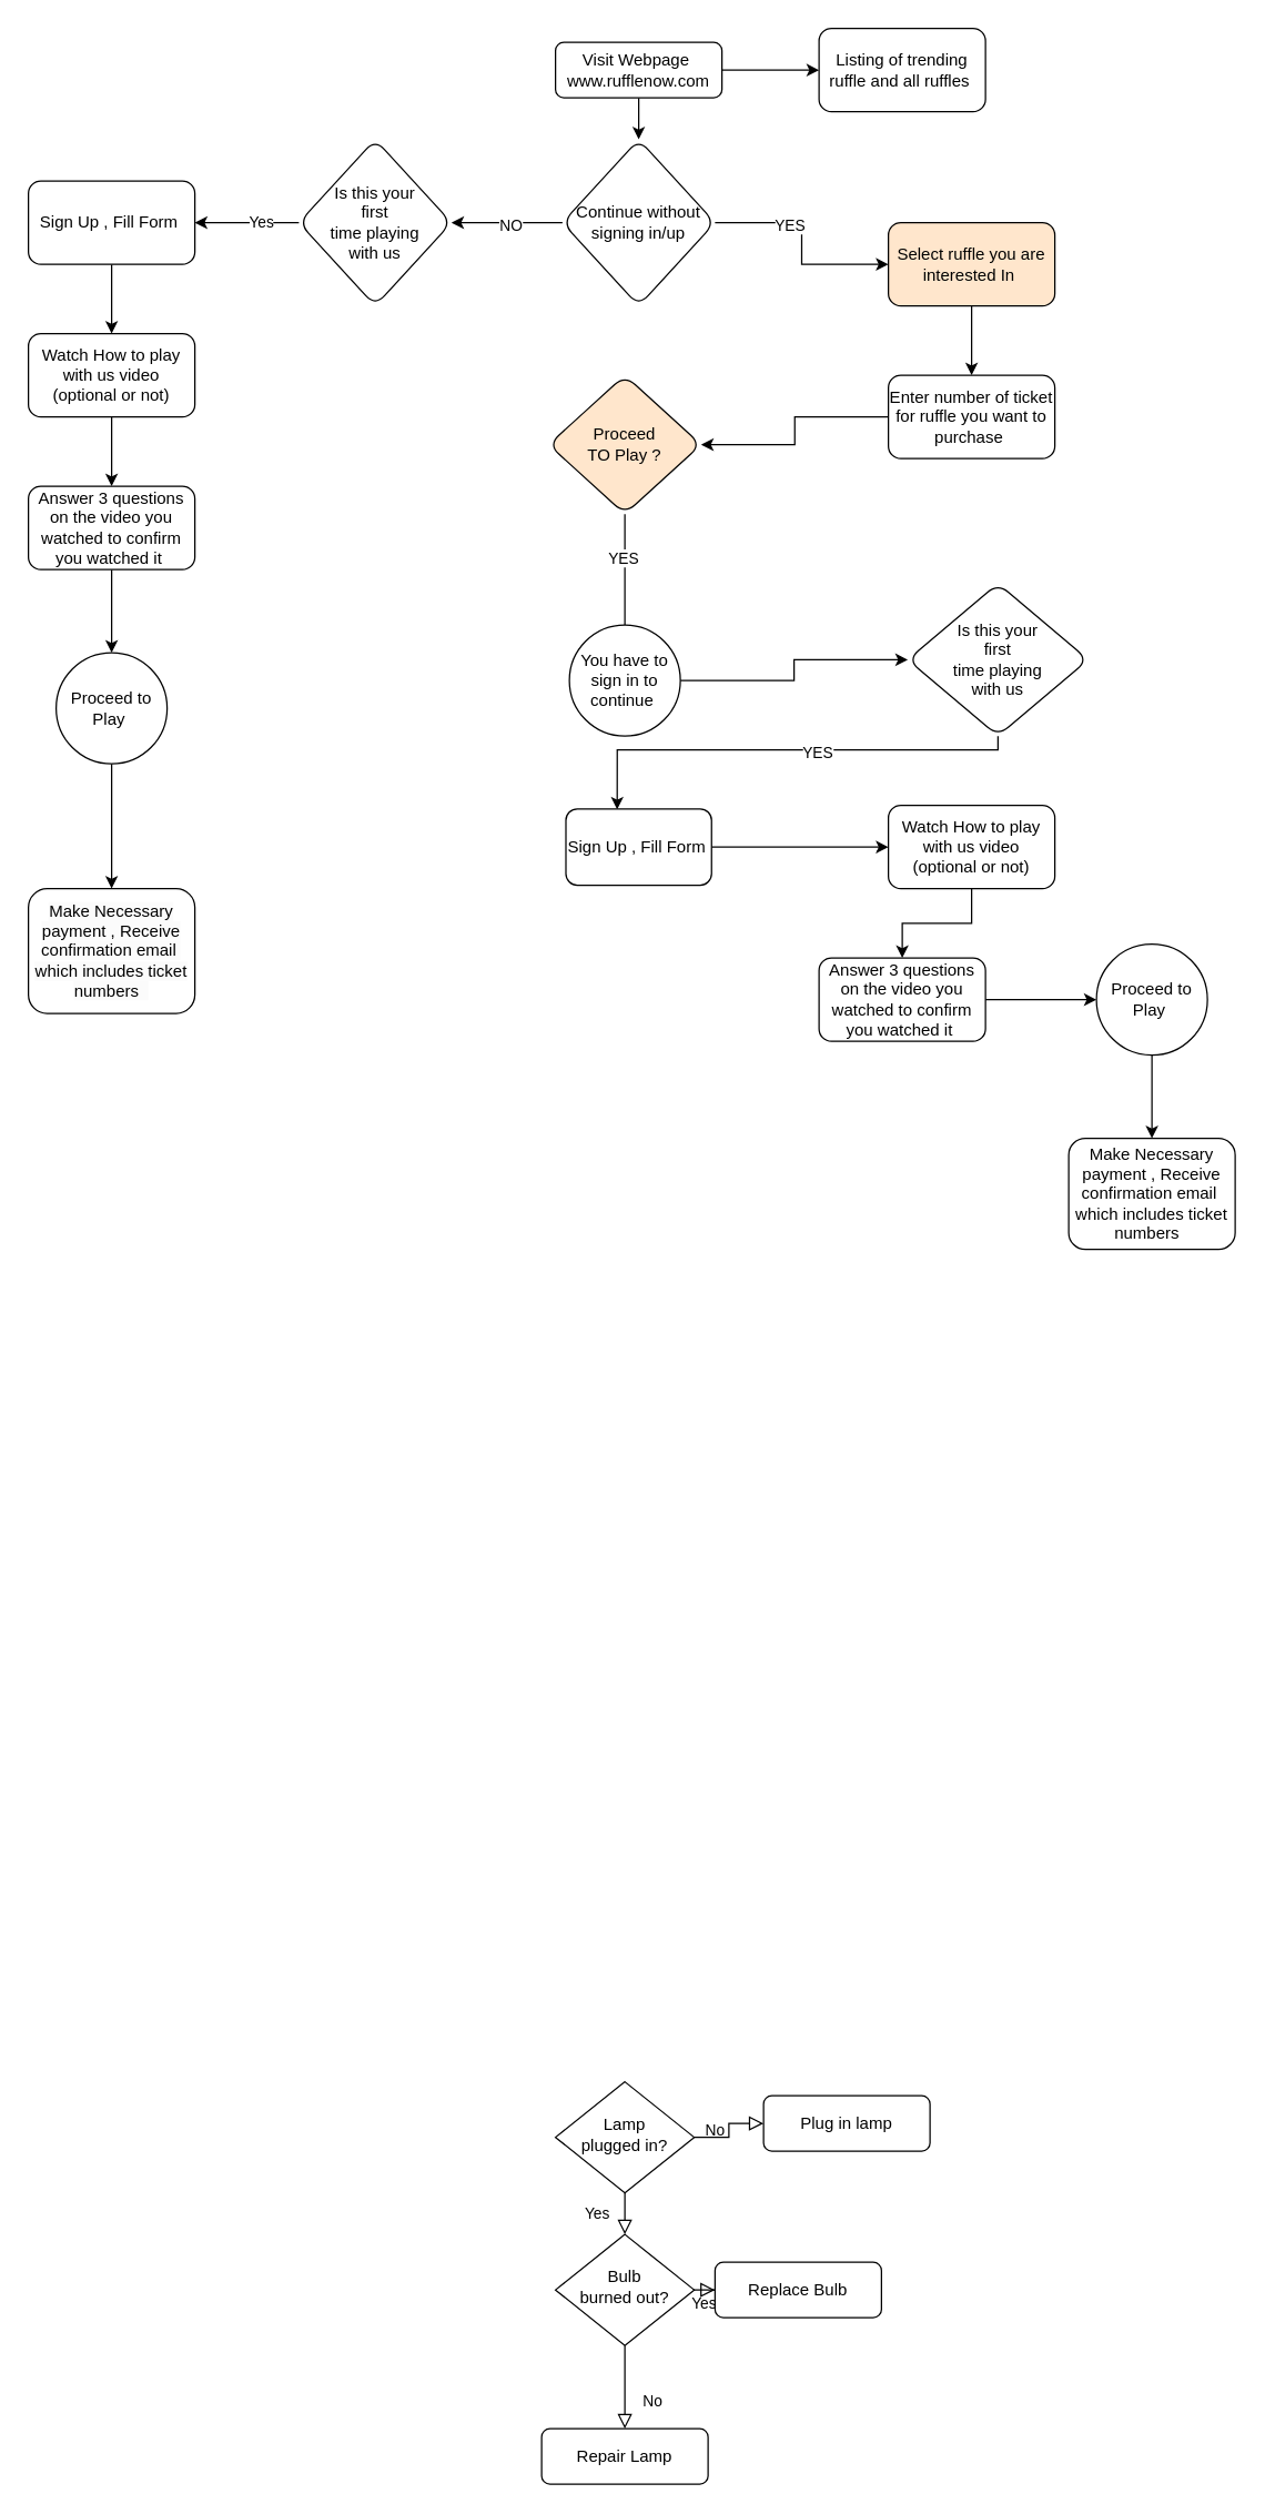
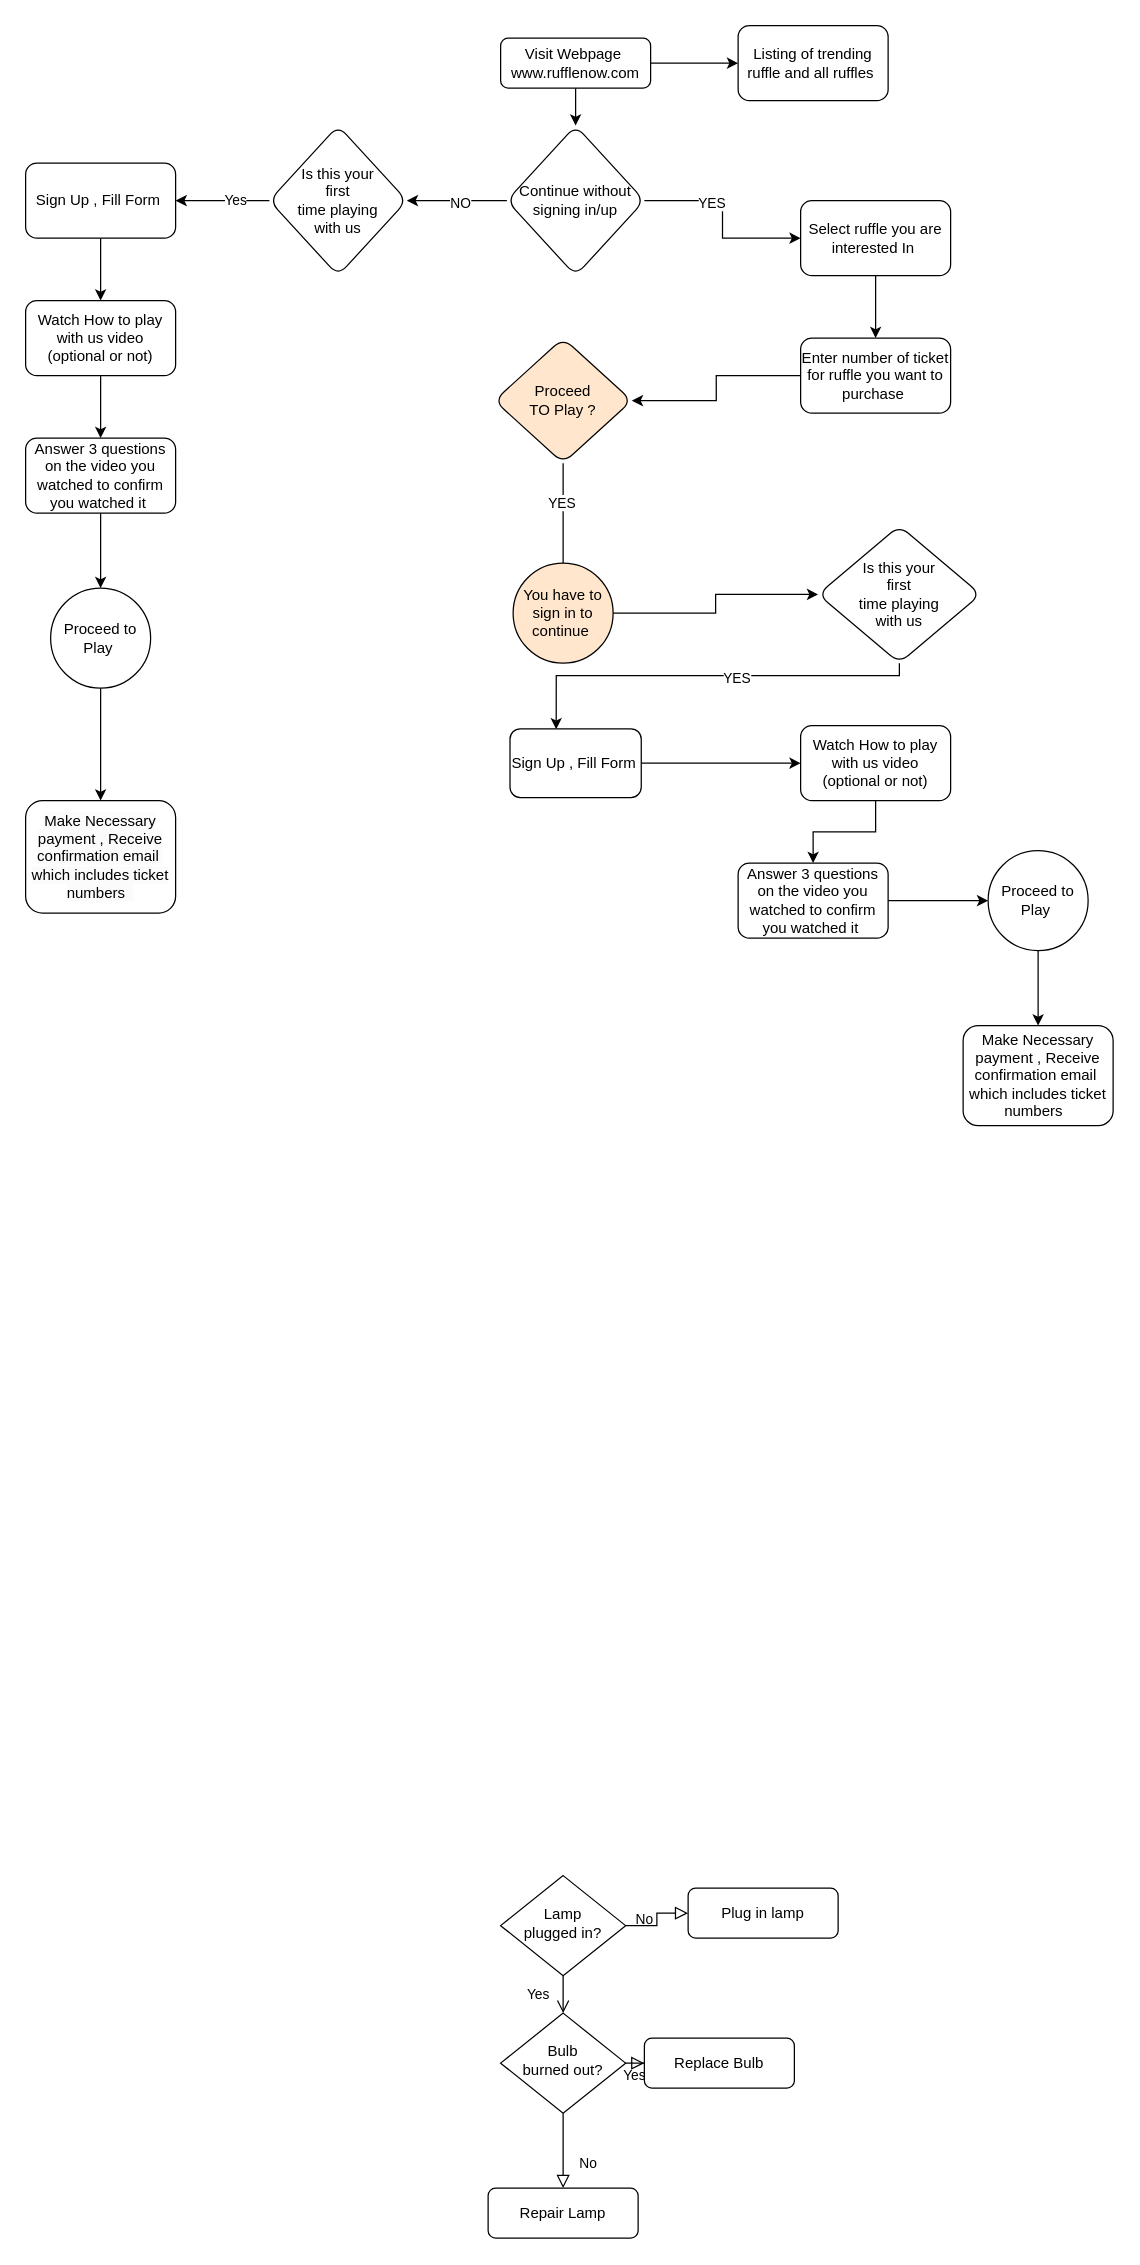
  <mxCell id="0" />
  <mxCell id="1" parent="0" />
  <mxCell id="2" style="edgeStyle=orthogonalEdgeStyle;rounded=0;orthogonalLoop=1;jettySize=auto;html=1;exitX=1;exitY=0.5;exitDx=0;exitDy=0;entryX=0;entryY=0.5;entryDx=0;entryDy=0;" edge="1" parent="1" source="4" target="14"><mxGeometry relative="1" as="geometry" /></mxCell>
  <mxCell id="3" style="edgeStyle=orthogonalEdgeStyle;rounded=0;orthogonalLoop=1;jettySize=auto;html=1;exitX=0.5;exitY=1;exitDx=0;exitDy=0;" edge="1" parent="1" source="4" target="19"><mxGeometry relative="1" as="geometry" /></mxCell>
  <mxCell id="4" value="Visit Webpage&amp;nbsp;&lt;br&gt;www.rufflenow.com" style="rounded=1;whiteSpace=wrap;html=1;fontSize=12;glass=0;strokeWidth=1;shadow=0;" parent="1" vertex="1"><mxGeometry x="400" y="30" width="120" height="40" as="geometry" /></mxCell>
- <mxCell id="5" value="Yes" style="rounded=0;html=1;jettySize=auto;orthogonalLoop=1;fontSize=11;endArrow=block;endFill=0;endSize=8;strokeWidth=1;shadow=0;labelBackgroundColor=none;edgeStyle=orthogonalEdgeStyle;" parent="1" source="7" target="11" edge="1"><mxGeometry y="20" relative="1" as="geometry"><mxPoint as="offset" /></mxGeometry></mxCell>
+ <mxCell id="5" value="Yes" style="rounded=0;html=1;jettySize=auto;orthogonalLoop=1;fontSize=11;endArrow=open;endFill=0;endSize=8;strokeWidth=1;shadow=0;labelBackgroundColor=none;edgeStyle=orthogonalEdgeStyle;" parent="1" source="7" target="11" edge="1"><mxGeometry y="20" relative="1" as="geometry"><mxPoint as="offset" /></mxGeometry></mxCell>
  <mxCell id="6" value="No" style="edgeStyle=orthogonalEdgeStyle;rounded=0;html=1;jettySize=auto;orthogonalLoop=1;fontSize=11;endArrow=block;endFill=0;endSize=8;strokeWidth=1;shadow=0;labelBackgroundColor=none;" parent="1" source="7" target="8" edge="1"><mxGeometry y="10" relative="1" as="geometry"><mxPoint as="offset" /></mxGeometry></mxCell>
  <mxCell id="7" value="Lamp&lt;br&gt;plugged in?" style="rhombus;whiteSpace=wrap;html=1;shadow=0;fontFamily=Helvetica;fontSize=12;align=center;strokeWidth=1;spacing=6;spacingTop=-4;" parent="1" vertex="1"><mxGeometry x="400" y="1500" width="100" height="80" as="geometry" /></mxCell>
  <mxCell id="8" value="Plug in lamp" style="rounded=1;whiteSpace=wrap;html=1;fontSize=12;glass=0;strokeWidth=1;shadow=0;" parent="1" vertex="1"><mxGeometry x="550" y="1510" width="120" height="40" as="geometry" /></mxCell>
  <mxCell id="9" value="No" style="rounded=0;html=1;jettySize=auto;orthogonalLoop=1;fontSize=11;endArrow=block;endFill=0;endSize=8;strokeWidth=1;shadow=0;labelBackgroundColor=none;edgeStyle=orthogonalEdgeStyle;" parent="1" source="11" target="12" edge="1"><mxGeometry x="0.333" y="20" relative="1" as="geometry"><mxPoint as="offset" /></mxGeometry></mxCell>
  <mxCell id="10" value="Yes" style="edgeStyle=orthogonalEdgeStyle;rounded=0;html=1;jettySize=auto;orthogonalLoop=1;fontSize=11;endArrow=block;endFill=0;endSize=8;strokeWidth=1;shadow=0;labelBackgroundColor=none;" parent="1" source="11" target="13" edge="1"><mxGeometry y="10" relative="1" as="geometry"><mxPoint as="offset" /></mxGeometry></mxCell>
  <mxCell id="11" value="Bulb&lt;br&gt;burned out?" style="rhombus;whiteSpace=wrap;html=1;shadow=0;fontFamily=Helvetica;fontSize=12;align=center;strokeWidth=1;spacing=6;spacingTop=-4;" parent="1" vertex="1"><mxGeometry x="400" y="1610" width="100" height="80" as="geometry" /></mxCell>
  <mxCell id="12" value="Repair Lamp" style="rounded=1;whiteSpace=wrap;html=1;fontSize=12;glass=0;strokeWidth=1;shadow=0;" parent="1" vertex="1"><mxGeometry x="390" y="1750" width="120" height="40" as="geometry" /></mxCell>
  <mxCell id="13" value="Replace Bulb" style="rounded=1;whiteSpace=wrap;html=1;fontSize=12;glass=0;strokeWidth=1;shadow=0;" parent="1" vertex="1"><mxGeometry x="515" y="1630" width="120" height="40" as="geometry" /></mxCell>
  <mxCell id="14" value="Listing of trending ruffle and all ruffles&amp;nbsp;" style="whiteSpace=wrap;html=1;rounded=1;glass=0;strokeWidth=1;shadow=0;" vertex="1" parent="1"><mxGeometry x="590" y="20" width="120" height="60" as="geometry" /></mxCell>
  <mxCell id="15" value="" style="edgeStyle=orthogonalEdgeStyle;rounded=0;orthogonalLoop=1;jettySize=auto;html=1;" edge="1" parent="1" source="19" target="21"><mxGeometry relative="1" as="geometry" /></mxCell>
  <mxCell id="16" value="YES" style="edgeLabel;html=1;align=center;verticalAlign=middle;resizable=0;points=[];" vertex="1" connectable="0" parent="15"><mxGeometry x="-0.317" relative="1" as="geometry"><mxPoint y="1" as="offset" /></mxGeometry></mxCell>
  <mxCell id="17" value="" style="edgeStyle=orthogonalEdgeStyle;rounded=0;orthogonalLoop=1;jettySize=auto;html=1;" edge="1" parent="1" source="19" target="43"><mxGeometry relative="1" as="geometry" /></mxCell>
  <mxCell id="18" value="NO" style="edgeLabel;html=1;align=center;verticalAlign=middle;resizable=0;points=[];" vertex="1" connectable="0" parent="17"><mxGeometry x="-0.05" y="1" relative="1" as="geometry"><mxPoint as="offset" /></mxGeometry></mxCell>
  <mxCell id="19" value="Continue without signing in/up" style="rhombus;whiteSpace=wrap;html=1;rounded=1;glass=0;strokeWidth=1;shadow=0;" vertex="1" parent="1"><mxGeometry x="405" y="100" width="110" height="120" as="geometry" /></mxCell>
  <mxCell id="20" value="" style="edgeStyle=orthogonalEdgeStyle;rounded=0;orthogonalLoop=1;jettySize=auto;html=1;" edge="1" parent="1" source="21" target="23"><mxGeometry relative="1" as="geometry" /></mxCell>
- <mxCell id="21" value="Select ruffle you are interested In&amp;nbsp;" style="whiteSpace=wrap;html=1;rounded=1;glass=0;strokeWidth=1;shadow=0;fillColor=#ffe6cc;" vertex="1" parent="1"><mxGeometry x="640" y="160" width="120" height="60" as="geometry" /></mxCell>
+ <mxCell id="21" value="Select ruffle you are interested In&amp;nbsp;" style="whiteSpace=wrap;html=1;rounded=1;glass=0;strokeWidth=1;shadow=0;" vertex="1" parent="1"><mxGeometry x="640" y="160" width="120" height="60" as="geometry" /></mxCell>
  <mxCell id="22" value="" style="edgeStyle=orthogonalEdgeStyle;rounded=0;orthogonalLoop=1;jettySize=auto;html=1;" edge="1" parent="1" source="23" target="24"><mxGeometry relative="1" as="geometry" /></mxCell>
  <mxCell id="23" value="Enter number of ticket for ruffle you want to purchase&amp;nbsp;" style="whiteSpace=wrap;html=1;rounded=1;glass=0;strokeWidth=1;shadow=0;" vertex="1" parent="1"><mxGeometry x="640" y="270" width="120" height="60" as="geometry" /></mxCell>
  <mxCell id="24" value="Proceed &lt;br&gt;TO Play ?" style="rhombus;whiteSpace=wrap;html=1;rounded=1;glass=0;strokeWidth=1;shadow=0;fillColor=#ffe6cc;" vertex="1" parent="1"><mxGeometry x="395" y="270" width="110" height="100" as="geometry" /></mxCell>
  <mxCell id="25" style="edgeStyle=orthogonalEdgeStyle;rounded=0;orthogonalLoop=1;jettySize=auto;html=1;exitX=0.5;exitY=1;exitDx=0;exitDy=0;entryX=0.352;entryY=0.009;entryDx=0;entryDy=0;entryPerimeter=0;" edge="1" parent="1" source="27" target="29"><mxGeometry relative="1" as="geometry"><Array as="points"><mxPoint x="719" y="540" /><mxPoint x="445" y="540" /></Array></mxGeometry></mxCell>
  <mxCell id="26" value="YES" style="edgeLabel;html=1;align=center;verticalAlign=middle;resizable=0;points=[];" vertex="1" connectable="0" parent="25"><mxGeometry x="-0.136" y="3" relative="1" as="geometry"><mxPoint y="-2" as="offset" /></mxGeometry></mxCell>
  <mxCell id="27" value="Is this your&lt;br&gt;first &lt;br&gt;time playing&lt;br&gt;&amp;nbsp;with us&amp;nbsp;" style="rhombus;whiteSpace=wrap;html=1;rounded=1;glass=0;strokeWidth=1;shadow=0;" vertex="1" parent="1"><mxGeometry x="654" y="420" width="130" height="110" as="geometry" /></mxCell>
  <mxCell id="28" style="edgeStyle=orthogonalEdgeStyle;rounded=0;orthogonalLoop=1;jettySize=auto;html=1;exitX=1;exitY=0.5;exitDx=0;exitDy=0;" edge="1" parent="1" source="29" target="31"><mxGeometry relative="1" as="geometry" /></mxCell>
  <mxCell id="29" value="Sign Up , Fill Form&amp;nbsp;" style="whiteSpace=wrap;html=1;rounded=1;glass=0;strokeWidth=1;shadow=0;" vertex="1" parent="1"><mxGeometry x="407.5" y="582.5" width="105" height="55" as="geometry" /></mxCell>
  <mxCell id="30" value="" style="edgeStyle=orthogonalEdgeStyle;rounded=0;orthogonalLoop=1;jettySize=auto;html=1;" edge="1" parent="1" source="31" target="33"><mxGeometry relative="1" as="geometry" /></mxCell>
  <mxCell id="31" value="Watch How to play with us video (optional or not)" style="whiteSpace=wrap;html=1;rounded=1;glass=0;strokeWidth=1;shadow=0;" vertex="1" parent="1"><mxGeometry x="640" y="580" width="120" height="60" as="geometry" /></mxCell>
  <mxCell id="32" value="" style="edgeStyle=orthogonalEdgeStyle;rounded=0;orthogonalLoop=1;jettySize=auto;html=1;" edge="1" parent="1" source="33" target="35"><mxGeometry relative="1" as="geometry" /></mxCell>
  <mxCell id="33" value="Answer 3 questions on the video you watched to confirm you watched it&amp;nbsp;" style="whiteSpace=wrap;html=1;rounded=1;glass=0;strokeWidth=1;shadow=0;" vertex="1" parent="1"><mxGeometry x="590" y="690" width="120" height="60" as="geometry" /></mxCell>
  <mxCell id="34" value="" style="edgeStyle=orthogonalEdgeStyle;rounded=0;orthogonalLoop=1;jettySize=auto;html=1;" edge="1" parent="1" source="35" target="40"><mxGeometry relative="1" as="geometry" /></mxCell>
  <mxCell id="35" value="Proceed to Play&amp;nbsp;" style="ellipse;whiteSpace=wrap;html=1;rounded=1;glass=0;strokeWidth=1;shadow=0;" vertex="1" parent="1"><mxGeometry x="790" y="680" width="80" height="80" as="geometry" /></mxCell>
  <mxCell id="36" value="" style="edgeStyle=orthogonalEdgeStyle;rounded=0;orthogonalLoop=1;jettySize=auto;html=1;exitX=0.5;exitY=1;exitDx=0;exitDy=0;endArrow=none;" edge="1" parent="1" source="24" target="39"><mxGeometry relative="1" as="geometry"><mxPoint x="450" y="370" as="sourcePoint" /><mxPoint x="450" y="530" as="targetPoint" /></mxGeometry></mxCell>
  <mxCell id="37" value="YES" style="edgeLabel;html=1;align=center;verticalAlign=middle;resizable=0;points=[];" vertex="1" connectable="0" parent="36"><mxGeometry x="-0.246" y="2" relative="1" as="geometry"><mxPoint x="-4" y="1" as="offset" /></mxGeometry></mxCell>
  <mxCell id="38" style="edgeStyle=orthogonalEdgeStyle;rounded=0;orthogonalLoop=1;jettySize=auto;html=1;exitX=1;exitY=0.5;exitDx=0;exitDy=0;entryX=0;entryY=0.5;entryDx=0;entryDy=0;" edge="1" parent="1" source="39" target="27"><mxGeometry relative="1" as="geometry" /></mxCell>
- <mxCell id="39" value="You have to sign in to continue&amp;nbsp;" style="ellipse;whiteSpace=wrap;html=1;rounded=1;glass=0;strokeWidth=1;shadow=0;" vertex="1" parent="1"><mxGeometry x="410" y="450" width="80" height="80" as="geometry" /></mxCell>
+ <mxCell id="39" value="You have to sign in to continue&amp;nbsp;" style="ellipse;whiteSpace=wrap;html=1;rounded=1;glass=0;strokeWidth=1;shadow=0;fillColor=#ffe6cc;" vertex="1" parent="1"><mxGeometry x="410" y="450" width="80" height="80" as="geometry" /></mxCell>
  <mxCell id="40" value="Make Necessary payment , Receive confirmation email&amp;nbsp;&lt;br&gt;which includes ticket numbers&amp;nbsp;&amp;nbsp;" style="whiteSpace=wrap;html=1;rounded=1;glass=0;strokeWidth=1;shadow=0;" vertex="1" parent="1"><mxGeometry x="770" y="820" width="120" height="80" as="geometry" /></mxCell>
  <mxCell id="41" value="" style="edgeStyle=orthogonalEdgeStyle;rounded=0;orthogonalLoop=1;jettySize=auto;html=1;" edge="1" parent="1" source="43" target="45"><mxGeometry relative="1" as="geometry" /></mxCell>
  <mxCell id="42" value="Yes" style="edgeLabel;html=1;align=center;verticalAlign=middle;resizable=0;points=[];" vertex="1" connectable="0" parent="41"><mxGeometry x="-0.253" y="-1" relative="1" as="geometry"><mxPoint as="offset" /></mxGeometry></mxCell>
  <mxCell id="43" value="Is this your&lt;br style=&quot;border-color: var(--border-color);&quot;&gt;first&lt;br style=&quot;border-color: var(--border-color);&quot;&gt;time playing&lt;br style=&quot;border-color: var(--border-color);&quot;&gt;&amp;nbsp;with us&amp;nbsp;" style="rhombus;whiteSpace=wrap;html=1;rounded=1;glass=0;strokeWidth=1;shadow=0;" vertex="1" parent="1"><mxGeometry x="215" y="100" width="110" height="120" as="geometry" /></mxCell>
  <mxCell id="44" style="edgeStyle=orthogonalEdgeStyle;rounded=0;orthogonalLoop=1;jettySize=auto;html=1;exitX=0.5;exitY=1;exitDx=0;exitDy=0;entryX=0.5;entryY=0;entryDx=0;entryDy=0;" edge="1" parent="1" source="45" target="47"><mxGeometry relative="1" as="geometry" /></mxCell>
  <mxCell id="45" value="Sign Up , Fill Form&amp;nbsp;" style="whiteSpace=wrap;html=1;rounded=1;glass=0;strokeWidth=1;shadow=0;" vertex="1" parent="1"><mxGeometry x="20" y="130" width="120" height="60" as="geometry" /></mxCell>
  <mxCell id="46" value="" style="edgeStyle=orthogonalEdgeStyle;rounded=0;orthogonalLoop=1;jettySize=auto;html=1;" edge="1" parent="1" source="47" target="49"><mxGeometry relative="1" as="geometry" /></mxCell>
  <mxCell id="47" value="Watch How to play with us video (optional or not)" style="whiteSpace=wrap;html=1;rounded=1;glass=0;strokeWidth=1;shadow=0;" vertex="1" parent="1"><mxGeometry x="20" y="240" width="120" height="60" as="geometry" /></mxCell>
  <mxCell id="48" style="edgeStyle=orthogonalEdgeStyle;rounded=0;orthogonalLoop=1;jettySize=auto;html=1;exitX=0.5;exitY=1;exitDx=0;exitDy=0;entryX=0.5;entryY=0;entryDx=0;entryDy=0;" edge="1" parent="1" source="49" target="51"><mxGeometry relative="1" as="geometry" /></mxCell>
  <mxCell id="49" value="Answer 3 questions on the video you watched to confirm you watched it&amp;nbsp;" style="whiteSpace=wrap;html=1;rounded=1;glass=0;strokeWidth=1;shadow=0;" vertex="1" parent="1"><mxGeometry x="20" y="350" width="120" height="60" as="geometry" /></mxCell>
  <mxCell id="50" value="" style="edgeStyle=orthogonalEdgeStyle;rounded=0;orthogonalLoop=1;jettySize=auto;html=1;" edge="1" parent="1" source="51" target="52"><mxGeometry relative="1" as="geometry" /></mxCell>
  <mxCell id="51" value="Proceed to Play&amp;nbsp;" style="ellipse;whiteSpace=wrap;html=1;rounded=1;glass=0;strokeWidth=1;shadow=0;" vertex="1" parent="1"><mxGeometry x="40" y="470" width="80" height="80" as="geometry" /></mxCell>
  <mxCell id="52" value="&lt;meta charset=&quot;utf-8&quot;&gt;&lt;span style=&quot;color: rgb(0, 0, 0); font-family: Helvetica; font-size: 12px; font-style: normal; font-variant-ligatures: normal; font-variant-caps: normal; font-weight: 400; letter-spacing: normal; orphans: 2; text-align: center; text-indent: 0px; text-transform: none; widows: 2; word-spacing: 0px; -webkit-text-stroke-width: 0px; background-color: rgb(251, 251, 251); text-decoration-thickness: initial; text-decoration-style: initial; text-decoration-color: initial; float: none; display: inline !important;&quot;&gt;Make Necessary payment , Receive confirmation email&amp;nbsp;&lt;/span&gt;&lt;br style=&quot;border-color: var(--border-color); color: rgb(0, 0, 0); font-family: Helvetica; font-size: 12px; font-style: normal; font-variant-ligatures: normal; font-variant-caps: normal; font-weight: 400; letter-spacing: normal; orphans: 2; text-align: center; text-indent: 0px; text-transform: none; widows: 2; word-spacing: 0px; -webkit-text-stroke-width: 0px; background-color: rgb(251, 251, 251); text-decoration-thickness: initial; text-decoration-style: initial; text-decoration-color: initial;&quot;&gt;&lt;span style=&quot;color: rgb(0, 0, 0); font-family: Helvetica; font-size: 12px; font-style: normal; font-variant-ligatures: normal; font-variant-caps: normal; font-weight: 400; letter-spacing: normal; orphans: 2; text-align: center; text-indent: 0px; text-transform: none; widows: 2; word-spacing: 0px; -webkit-text-stroke-width: 0px; background-color: rgb(251, 251, 251); text-decoration-thickness: initial; text-decoration-style: initial; text-decoration-color: initial; float: none; display: inline !important;&quot;&gt;which includes ticket numbers&amp;nbsp;&amp;nbsp;&lt;/span&gt;" style="whiteSpace=wrap;html=1;rounded=1;glass=0;strokeWidth=1;shadow=0;" vertex="1" parent="1"><mxGeometry x="20" y="640" width="120" height="90" as="geometry" /></mxCell>
